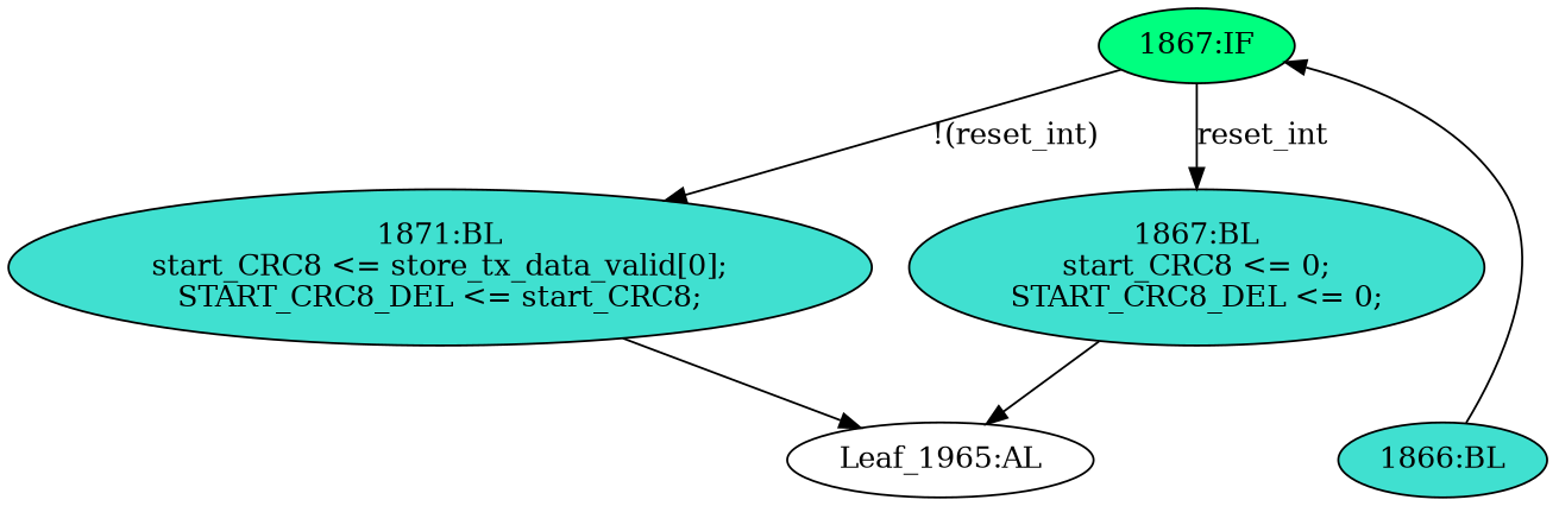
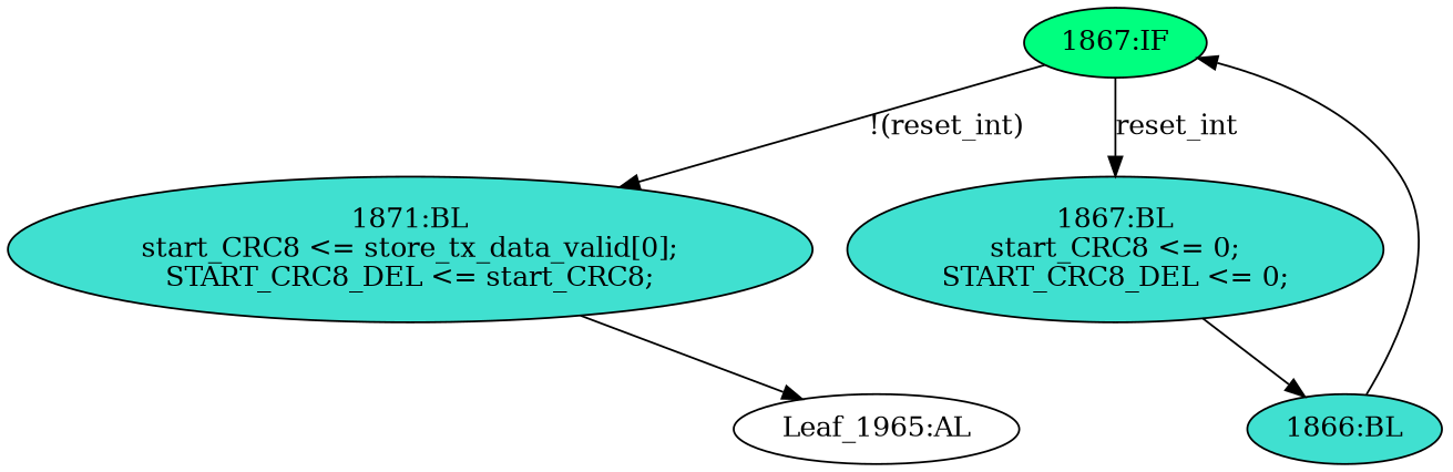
  strict digraph {
    node [fillcolor=turquoise statements="[]" style=filled typ=Block]
    edge [cond="[]" lineno=None]
    n1 [ast="<pyverilog.vparser.ast.IfStatement object at 0x7f2e12faf6d0>" fillcolor=springgreen label="1867:IF" typ=IfStatement]
    n2 [ast="<pyverilog.vparser.ast.Block object at 0x7f2e12fafad0>" label="1867:BL\nstart_CRC8 <= 0;\nSTART_CRC8_DEL <= 0;" statements="[<pyverilog.vparser.ast.NonblockingSubstitution object at 0x7f2e12fafb10>, <pyverilog.vparser.ast.NonblockingSubstitution object at 0x7f2e12fafc50>]"]
    n3 [ast="<pyverilog.vparser.ast.Block object at 0x7f2e12faf710>" label="1871:BL\nstart_CRC8 <= store_tx_data_valid[0];\nSTART_CRC8_DEL <= start_CRC8;" statements="[<pyverilog.vparser.ast.NonblockingSubstitution object at 0x7f2e12faf750>, <pyverilog.vparser.ast.NonblockingSubstitution object at 0x7f2e12faf950>]"]
    n4 [def_var="['START_CRC8_DEL', 'start_CRC8']" label="Leaf_1965:AL" fillcolor="" statements="" style="" typ=""]
    n5 [ast="<pyverilog.vparser.ast.Block object at 0x7f2e12fafe10>" label="1866:BL"]
    n1 -> n2 [cond="['reset_int']" label=reset_int lineno=1867]
    n1 -> n3 [cond="['reset_int']" label="!(reset_int)" lineno=1867]
-   n2 -> n4
+   n2 -> n5
    n3 -> n4
    n5 -> n1
  }
